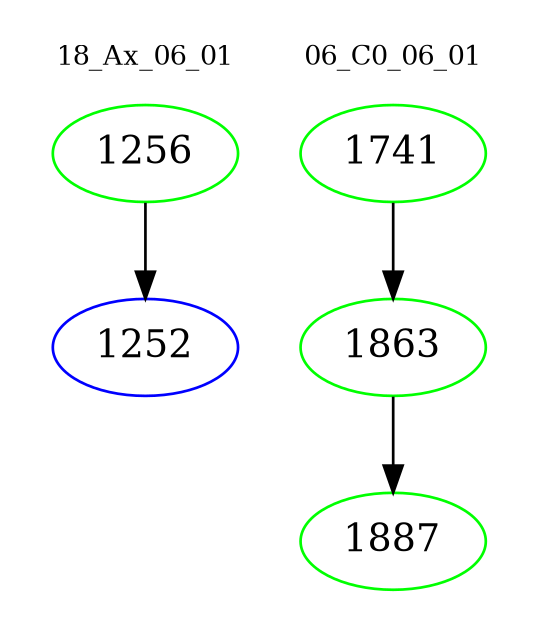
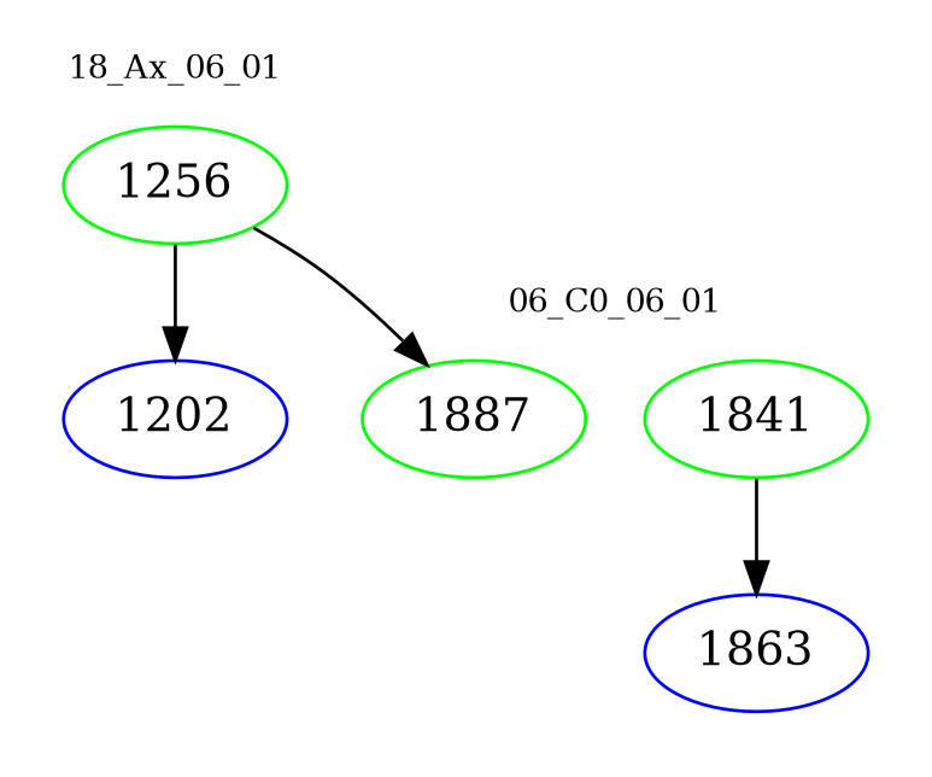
  digraph {
    node [color=green]
    edge [color=black]
    n1 [label=1256]
-   n2 [color=blue label=1252]
-   n3 [label=1741]
-   n4 [label=1863]
+   n2 [color=blue label=1202]
+   n3 [label=1841]
+   n4 [color=blue label=1863]
    n5 [label=1887]
    subgraph cluster_1 {
      color=white
      fontsize=10
      label="18_Ax_06_01"
      n1
      n2
    }
    subgraph cluster_2 {
      color=white
      fontsize=10
      label="06_C0_06_01"
      n3
      n4
      n5
    }
    n1 -> n2
    n3 -> n4
-   n4 -> n5
+   n1 -> n5
  }
